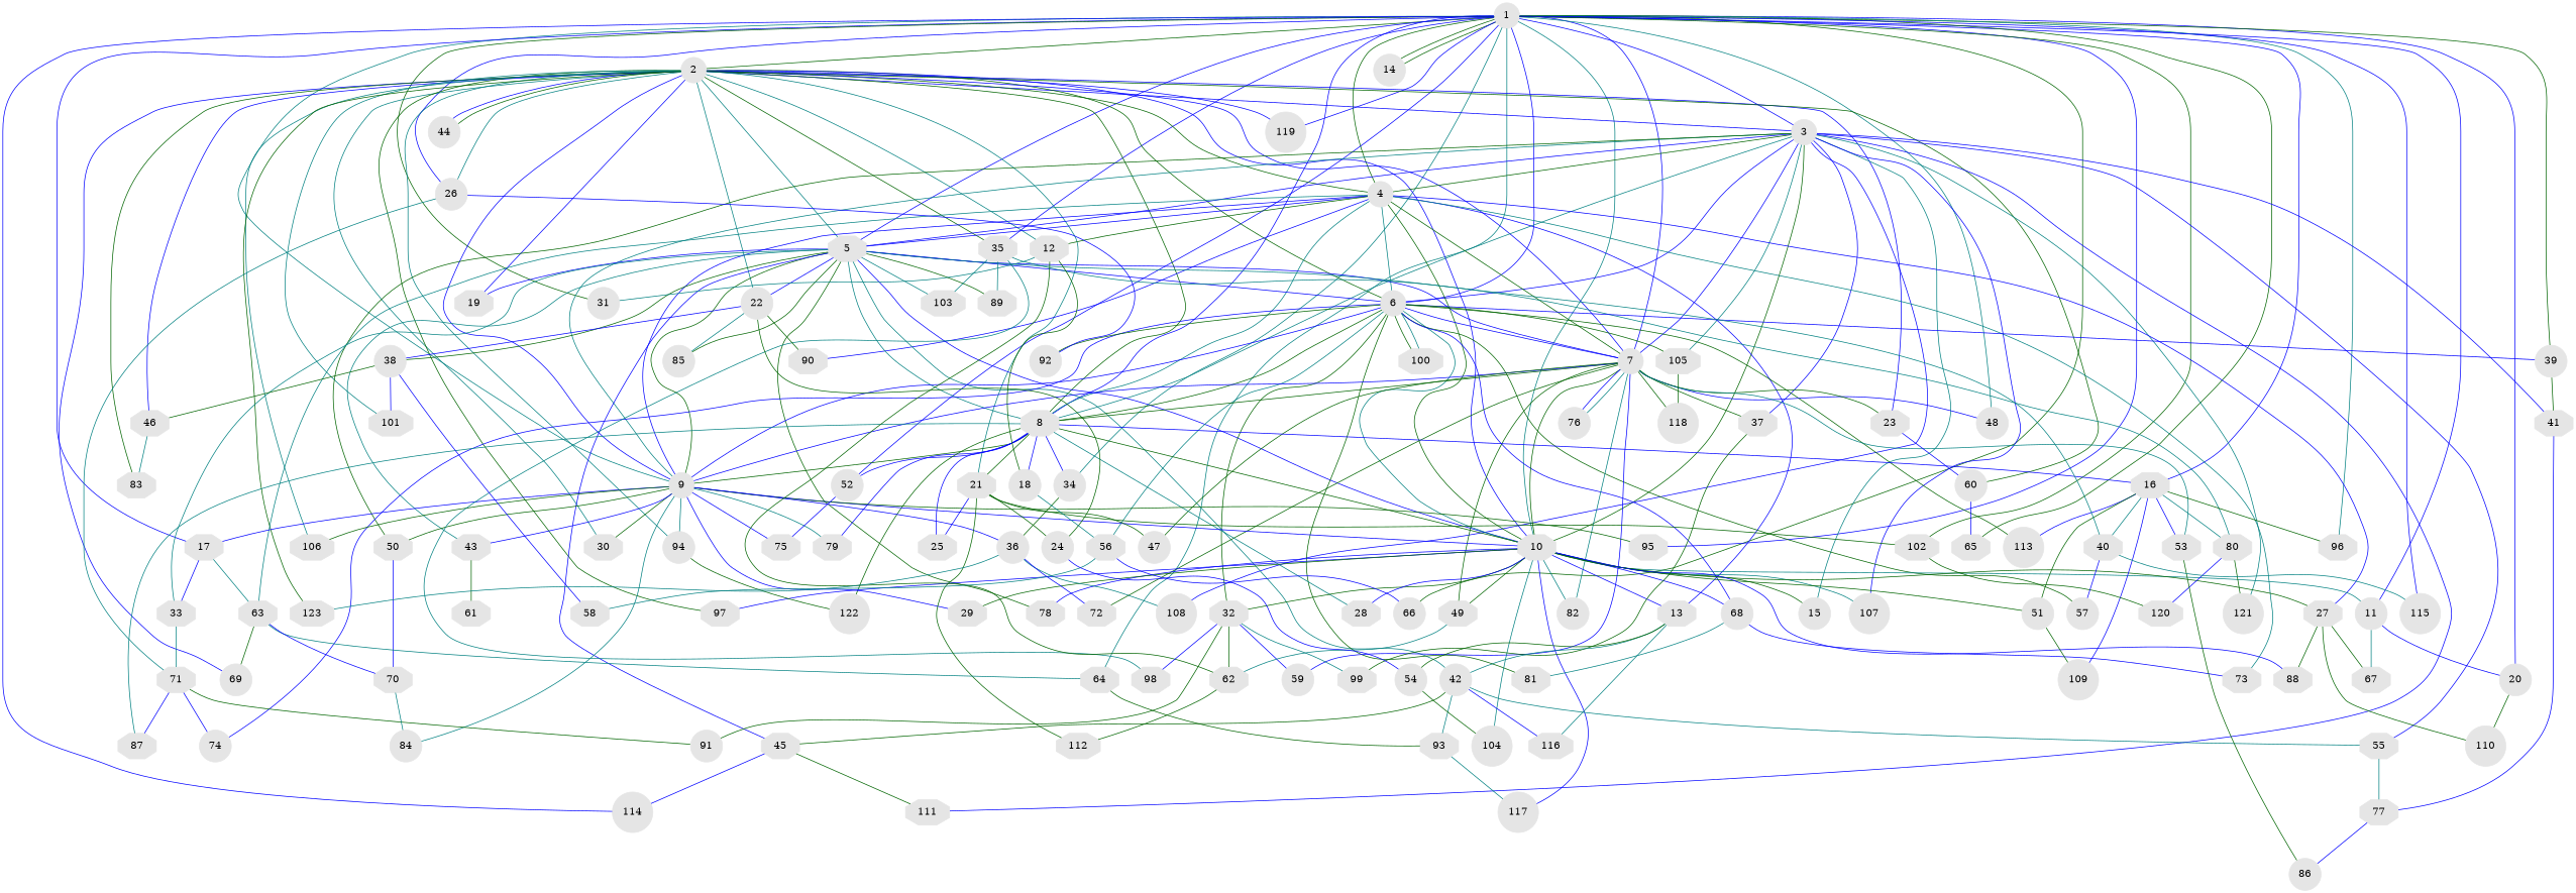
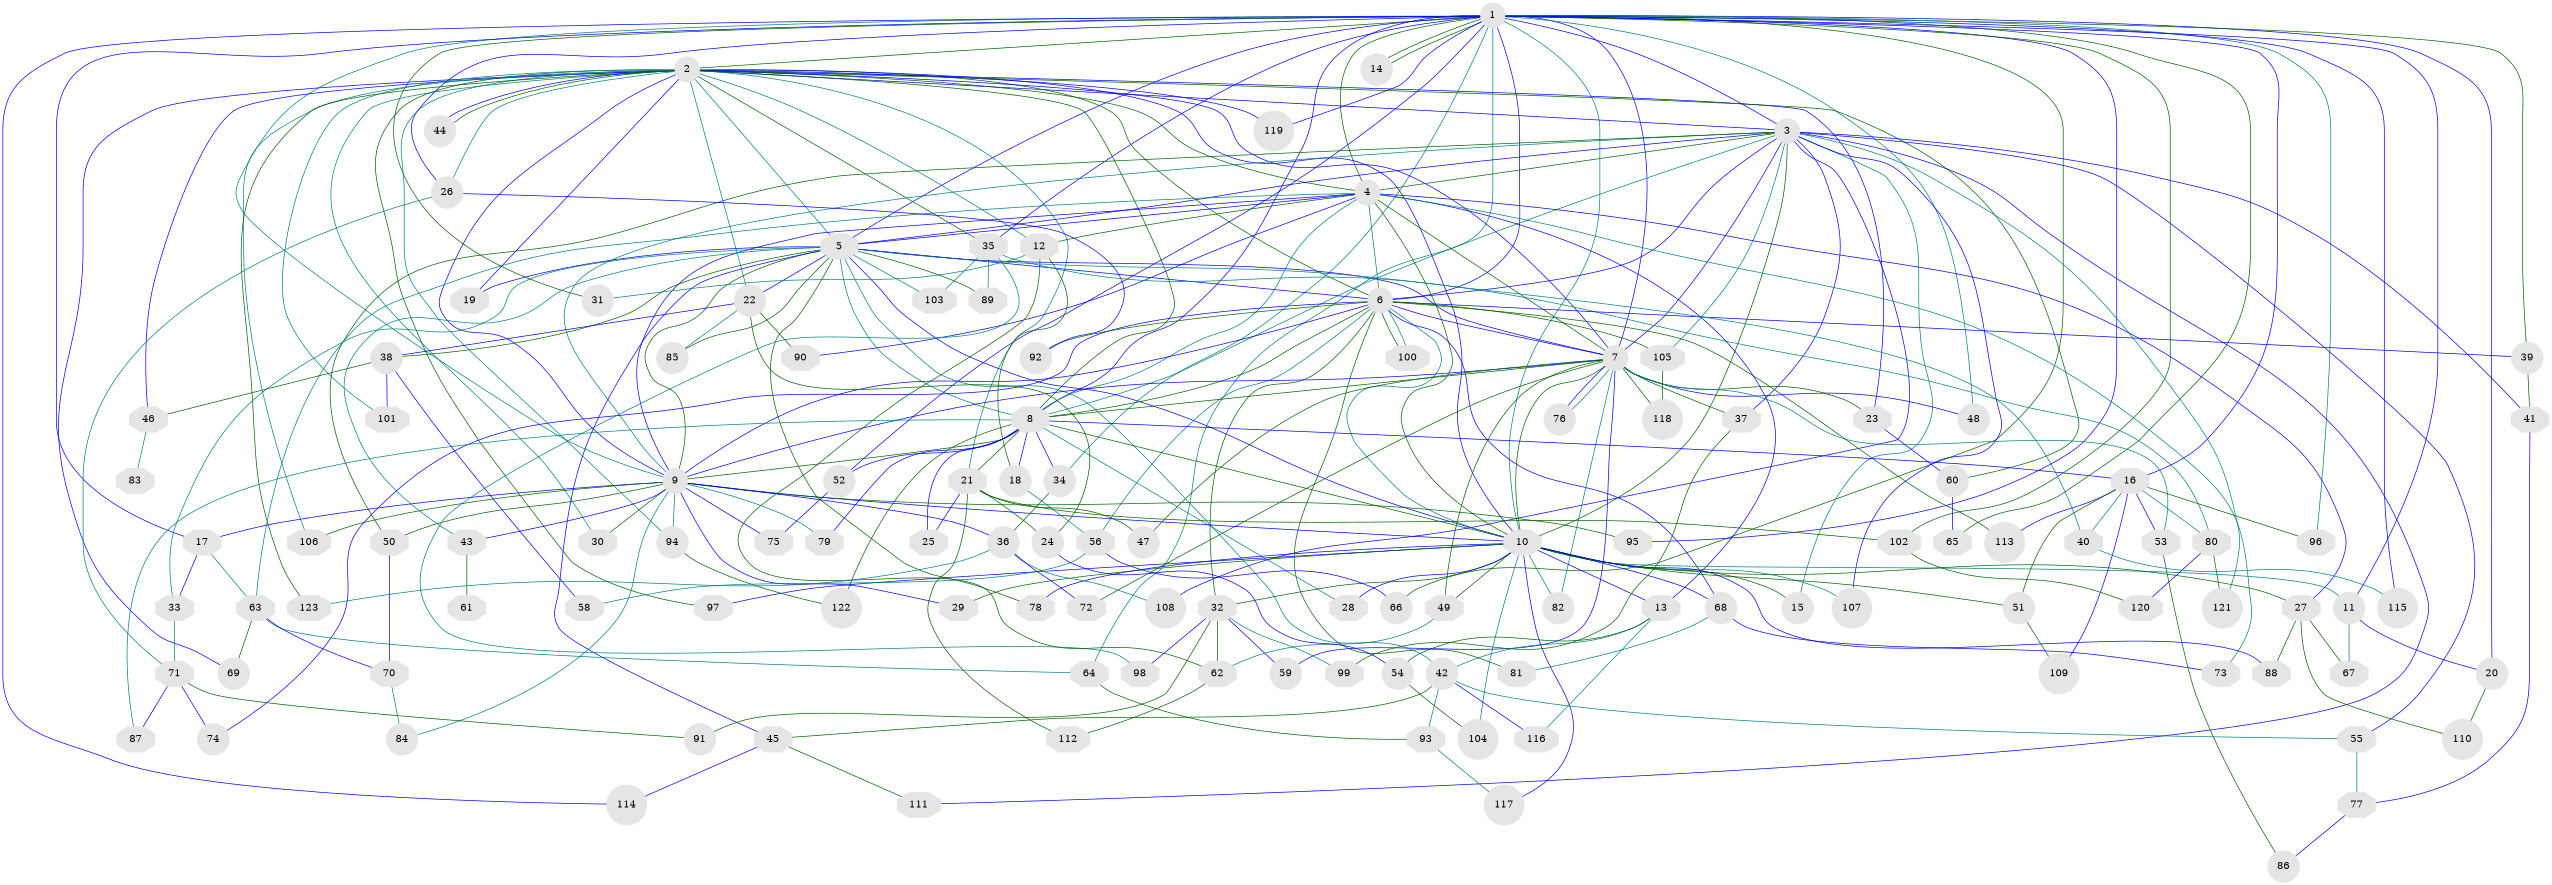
  graph {
    node [color=gray90 shape=octagon style=filled]
    edge [color=blue]
    1 [shape=circle]
    2 [shape=circle]
    3 [shape=circle]
    4 [shape=circle]
    5
    6 [shape=circle]
    7 [shape=circle]
    8
    9 [shape=circle]
    10
    11 [shape=circle]
    14 [shape=circle]
    16
    17
    20 [shape=circle]
    26 [shape=circle]
    31 [shape=circle]
    34 [shape=circle]
    35
    39 [shape=circle]
    48 [shape=circle]
    52 [shape=circle]
    64
    65
    66 [shape=circle]
    95
    96
    102
    114 [shape=circle]
    115 [shape=circle]
    119 [shape=circle]
    12
    19
    21
    22 [shape=circle]
    23
    30
    44 [shape=circle]
    46
    60 [shape=circle]
    69 [shape=circle]
    83
    94 [shape=circle]
    97
    101
    106
    123
    15 [shape=circle]
    37
    41
    50
    55
    105
    107 [shape=circle]
    108 [shape=circle]
    111
    121 [shape=circle]
    13
    27
    63
    73
    90
    33
    38 [shape=circle]
    42 [shape=circle]
    43
    45
    78
    80
    85 [shape=circle]
    89
    103
    32
    56
-   57 [shape=circle]
    68 [shape=circle]
    74 [shape=circle]
    81
    92 [shape=circle]
    100
    113 [shape=circle]
    47 [shape=circle]
    49
    53
    59 [shape=circle]
    72
    76 [shape=circle]
    82 [shape=circle]
    118 [shape=circle]
    18 [shape=circle]
    25
    28
    79
    87
    122 [shape=circle]
    29
    36 [shape=circle]
    75
    84 [shape=circle]
    51 [shape=circle]
    88
    104 [shape=circle]
    117 [shape=circle]
    67
    40
    109 [shape=circle]
    110 [shape=circle]
    71
    98
    93
    120
    62
    24 [shape=circle]
    112
    99
    77
    70
    86 [shape=circle]
    54 [shape=circle]
    116
    58
    61
    91 [shape=circle]
    1 -- 2 [color=darkgreen]
    1 -- 3
    1 -- 4 [color=darkgreen]
    1 -- 5
    1 -- 6
    1 -- 7
    1 -- 8
    1 -- 9 [color=teal]
    1 -- 10 [color=teal]
    1 -- 11
    1 -- 14 [color=darkgreen]
    1 -- 14 [color=darkgreen]
    1 -- 16
    1 -- 17
    1 -- 20
    1 -- 26
    1 -- 31 [color=darkgreen]
    1 -- 34 [color=teal]
    1 -- 35
    1 -- 39 [color=darkgreen]
    1 -- 48 [color=teal]
    1 -- 52
    1 -- 64 [color=teal]
    1 -- 65 [color=darkgreen]
    1 -- 66 [color=darkgreen]
    1 -- 95
    1 -- 96 [color=teal]
    1 -- 102 [color=darkgreen]
    1 -- 114
    1 -- 115
    1 -- 119
    2 -- 3
    2 -- 4 [color=darkgreen]
    2 -- 5 [color=teal]
    2 -- 6 [color=darkgreen]
    2 -- 7
    2 -- 8 [color=darkgreen]
    2 -- 9
    2 -- 10
    2 -- 26 [color=teal]
    2 -- 35 [color=darkgreen]
    2 -- 119
    2 -- 12 [color=teal]
    2 -- 19
    2 -- 21 [color=teal]
    2 -- 22 [color=teal]
    2 -- 23
    2 -- 30 [color=teal]
    2 -- 44
    2 -- 44 [color=darkgreen]
    2 -- 46
    2 -- 60 [color=darkgreen]
    2 -- 69
-   2 -- 83 [color=darkgreen]
    2 -- 94 [color=teal]
    2 -- 97 [color=darkgreen]
    2 -- 101 [color=teal]
    2 -- 106 [color=teal]
    2 -- 123 [color=darkgreen]
    3 -- 4 [color=darkgreen]
    3 -- 5
    3 -- 6
    3 -- 7
    3 -- 8 [color=teal]
    3 -- 9 [color=teal]
    3 -- 10 [color=darkgreen]
    3 -- 15 [color=teal]
    3 -- 37
    3 -- 41
    3 -- 50 [color=darkgreen]
    3 -- 55
    3 -- 105 [color=teal]
    3 -- 107
    3 -- 108
    3 -- 111
    3 -- 121 [color=teal]
    4 -- 5
    4 -- 6 [color=teal]
    4 -- 7 [color=darkgreen]
    4 -- 8 [color=teal]
    4 -- 9
    4 -- 10 [color=darkgreen]
    4 -- 12 [color=darkgreen]
    4 -- 13
    4 -- 27
    4 -- 63 [color=teal]
    4 -- 73 [color=teal]
    4 -- 90
    5 -- 6
    5 -- 7
    5 -- 8 [color=teal]
    5 -- 9 [color=darkgreen]
    5 -- 10
    5 -- 19
    5 -- 22
    5 -- 33 [color=teal]
    5 -- 38 [color=darkgreen]
    5 -- 42 [color=teal]
    5 -- 43 [color=teal]
    5 -- 45
    5 -- 78 [color=darkgreen]
    5 -- 80 [color=teal]
    5 -- 85 [color=darkgreen]
    5 -- 89 [color=darkgreen]
    5 -- 103 [color=teal]
    6 -- 7
    6 -- 8 [color=darkgreen]
    6 -- 9
    6 -- 10 [color=teal]
    6 -- 39
    6 -- 105 [color=darkgreen]
    6 -- 32 [color=darkgreen]
    6 -- 56 [color=teal]
-   6 -- 57 [color=darkgreen]
    6 -- 68
    6 -- 74
    6 -- 81 [color=darkgreen]
    6 -- 92 [color=darkgreen]
    6 -- 100 [color=darkgreen]
    6 -- 100 [color=teal]
    6 -- 113 [color=darkgreen]
    7 -- 8 [color=darkgreen]
    7 -- 9
    7 -- 10 [color=darkgreen]
    7 -- 48
    7 -- 23 [color=darkgreen]
    7 -- 37 [color=darkgreen]
    7 -- 47 [color=darkgreen]
    7 -- 49 [color=darkgreen]
    7 -- 53 [color=teal]
    7 -- 59
    7 -- 72 [color=darkgreen]
    7 -- 76
    7 -- 76 [color=teal]
    7 -- 82 [color=teal]
    7 -- 118 [color=darkgreen]
    8 -- 9 [color=darkgreen]
    8 -- 10 [color=darkgreen]
    8 -- 16
    8 -- 34
    8 -- 52
    8 -- 21 [color=darkgreen]
    8 -- 18
    8 -- 25
    8 -- 28 [color=teal]
    8 -- 79
    8 -- 87 [color=teal]
    8 -- 122 [color=darkgreen]
    9 -- 10
    9 -- 17
    9 -- 95 [color=darkgreen]
    9 -- 30 [color=darkgreen]
    9 -- 94 [color=teal]
    9 -- 106 [color=darkgreen]
    9 -- 50 [color=darkgreen]
    9 -- 43
    9 -- 79 [color=teal]
    9 -- 29
    9 -- 36
    9 -- 75
    9 -- 84 [color=teal]
    10 -- 11 [color=teal]
    10 -- 97
    10 -- 15 [color=darkgreen]
    10 -- 107 [color=teal]
    10 -- 13
    10 -- 27 [color=darkgreen]
    10 -- 78
    10 -- 32 [color=darkgreen]
    10 -- 68
    10 -- 49 [color=darkgreen]
    10 -- 82 [color=teal]
    10 -- 28
    10 -- 29 [color=darkgreen]
    10 -- 51 [color=darkgreen]
    10 -- 88
    10 -- 104 [color=teal]
    10 -- 117
    11 -- 20
    11 -- 67 [color=teal]
    16 -- 96 [color=darkgreen]
    16 -- 80 [color=teal]
    16 -- 113
    16 -- 53
    16 -- 51 [color=darkgreen]
    16 -- 40 [color=teal]
    16 -- 109
    17 -- 63 [color=teal]
    17 -- 33
    20 -- 110 [color=darkgreen]
    26 -- 92
    26 -- 71 [color=teal]
    34 -- 36 [color=darkgreen]
    35 -- 89 [color=teal]
    35 -- 103 [color=teal]
    35 -- 40 [color=teal]
    35 -- 98 [color=teal]
    39 -- 41 [color=darkgreen]
    52 -- 75
    64 -- 93 [color=darkgreen]
    102 -- 120 [color=darkgreen]
    12 -- 31 [color=teal]
    12 -- 18 [color=darkgreen]
    12 -- 62 [color=darkgreen]
    21 -- 102 [color=darkgreen]
    21 -- 47 [color=darkgreen]
    21 -- 25
    21 -- 24 [color=darkgreen]
    21 -- 112 [color=darkgreen]
    22 -- 90 [color=darkgreen]
    22 -- 38
    22 -- 85 [color=teal]
    22 -- 24 [color=darkgreen]
    23 -- 60
    46 -- 83 [color=teal]
    60 -- 65
    94 -- 122 [color=darkgreen]
    37 -- 99 [color=darkgreen]
    41 -- 77
    50 -- 70
    55 -- 77 [color=teal]
    105 -- 118 [color=darkgreen]
    13 -- 42 [color=teal]
    13 -- 54 [color=darkgreen]
    13 -- 116 [color=teal]
    27 -- 88 [color=darkgreen]
    27 -- 67 [color=darkgreen]
    27 -- 110 [color=darkgreen]
    63 -- 64 [color=teal]
    63 -- 69 [color=darkgreen]
    63 -- 70
    33 -- 71 [color=teal]
    38 -- 46 [color=darkgreen]
    38 -- 101
    38 -- 58
    42 -- 55 [color=teal]
    42 -- 45 [color=darkgreen]
    42 -- 93 [color=teal]
    42 -- 116
    43 -- 61 [color=darkgreen]
    45 -- 114
    45 -- 111 [color=darkgreen]
    80 -- 121 [color=darkgreen]
    80 -- 120
    32 -- 59
    32 -- 98
    32 -- 62 [color=darkgreen]
    32 -- 99 [color=teal]
    32 -- 91 [color=darkgreen]
    56 -- 66
    56 -- 58 [color=teal]
    68 -- 73
    68 -- 81 [color=teal]
    49 -- 62 [color=teal]
    53 -- 86 [color=darkgreen]
    18 -- 56 [color=teal]
    36 -- 123 [color=teal]
    36 -- 108 [color=teal]
    36 -- 72
    51 -- 109 [color=darkgreen]
    40 -- 115 [color=teal]
-   40 -- 57
    71 -- 74
    71 -- 87
    71 -- 91 [color=darkgreen]
    93 -- 117 [color=teal]
    62 -- 112 [color=darkgreen]
    24 -- 54
    77 -- 86
    70 -- 84 [color=teal]
    54 -- 104 [color=darkgreen]
  }
